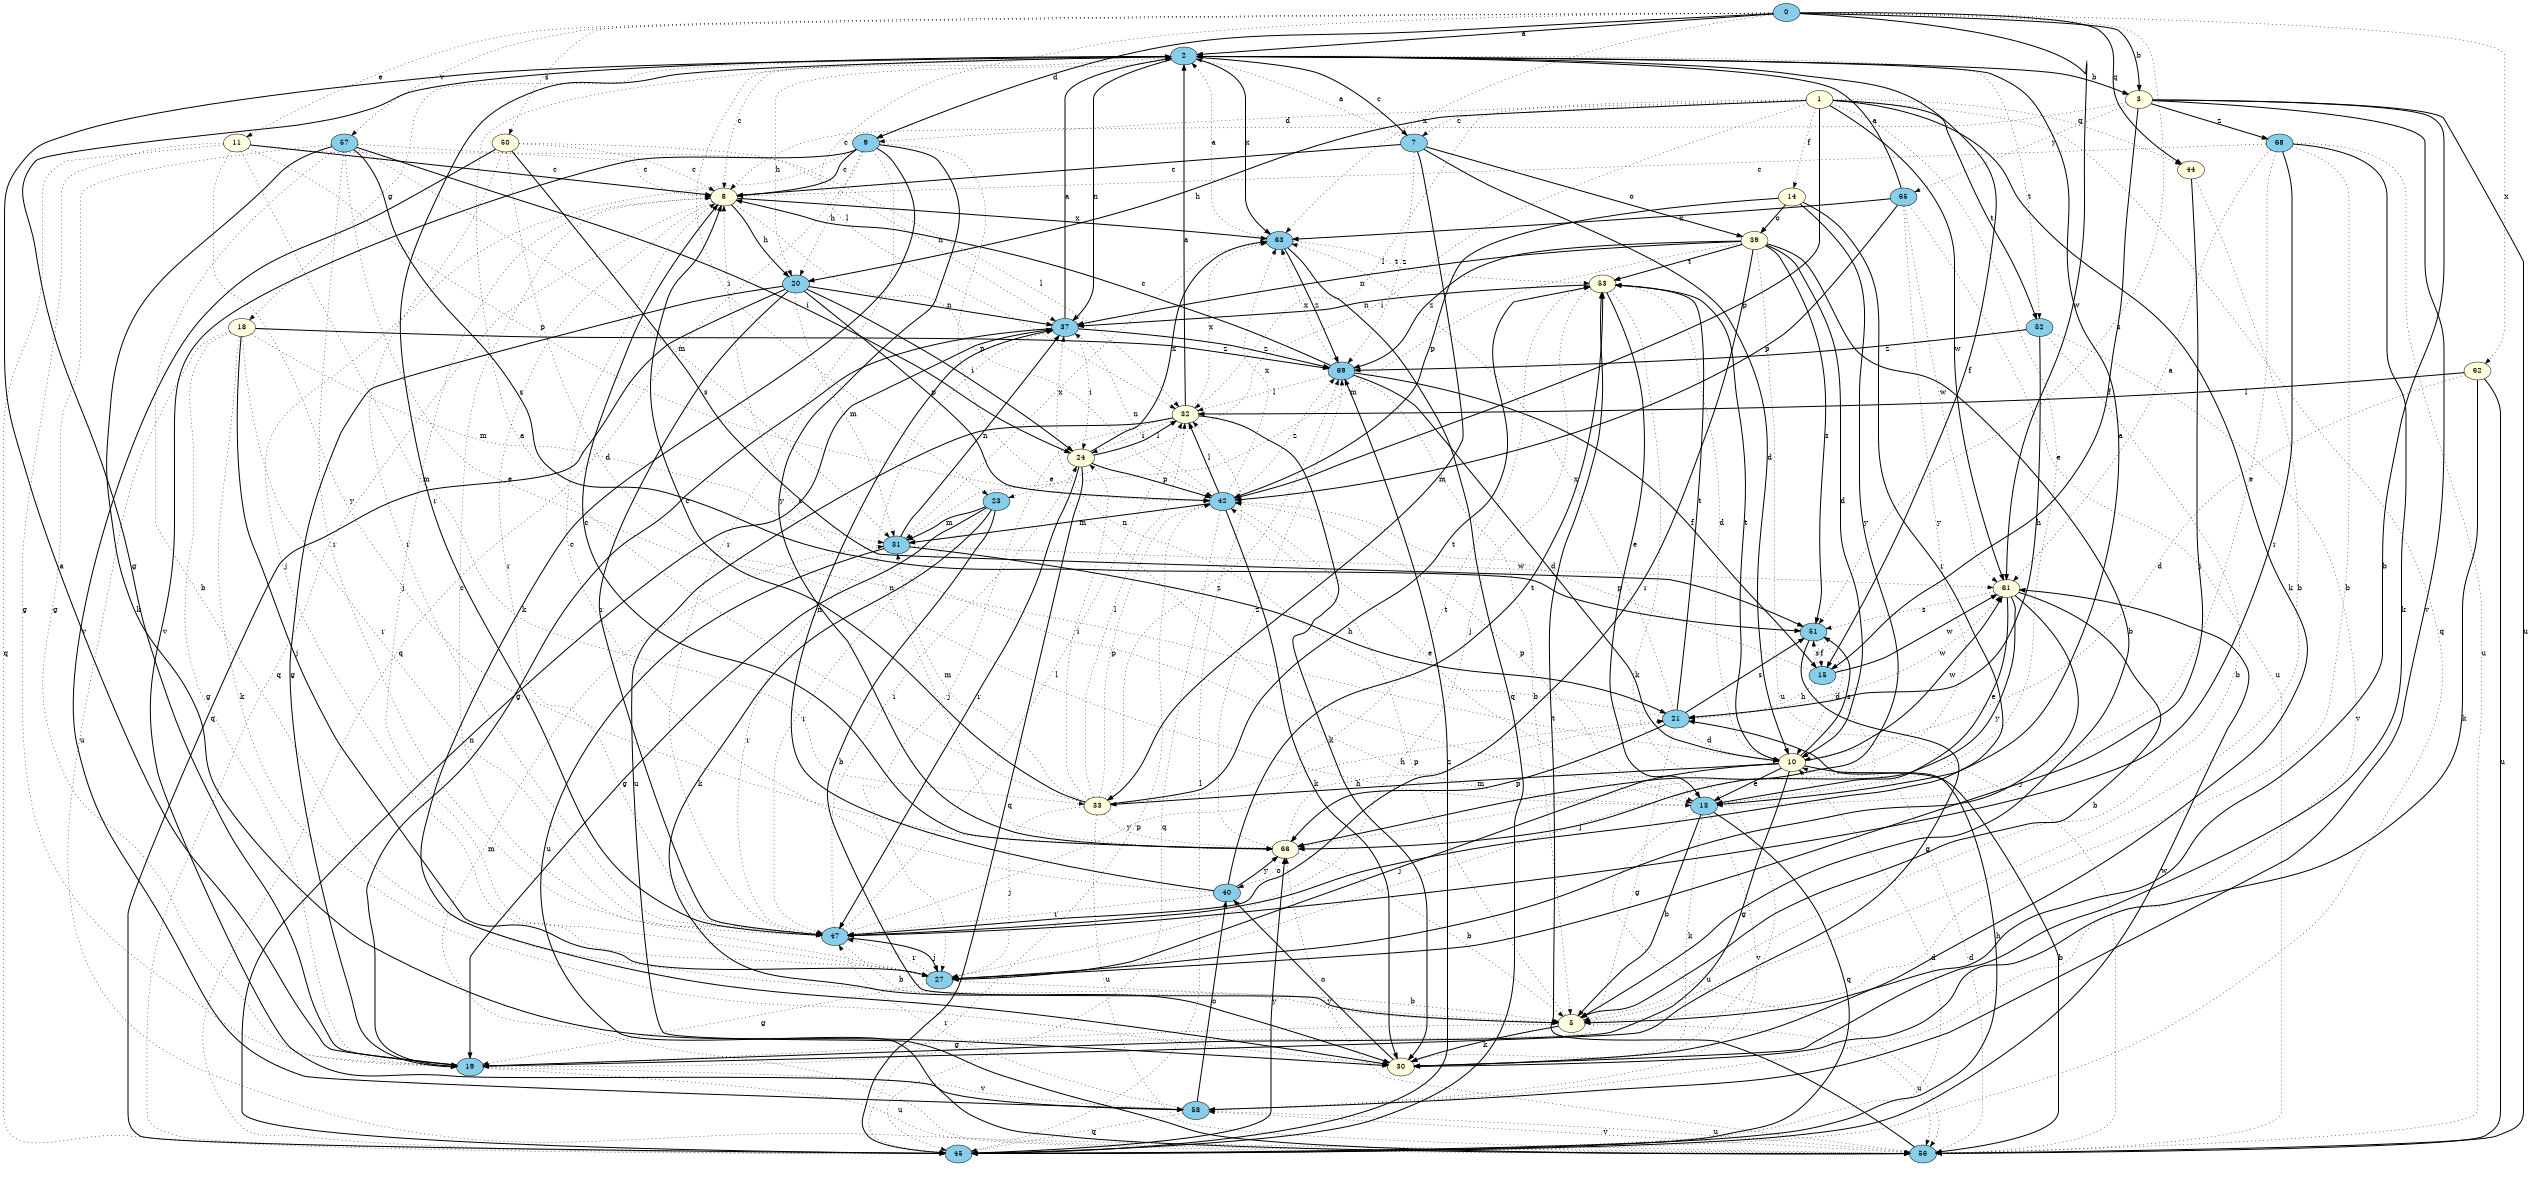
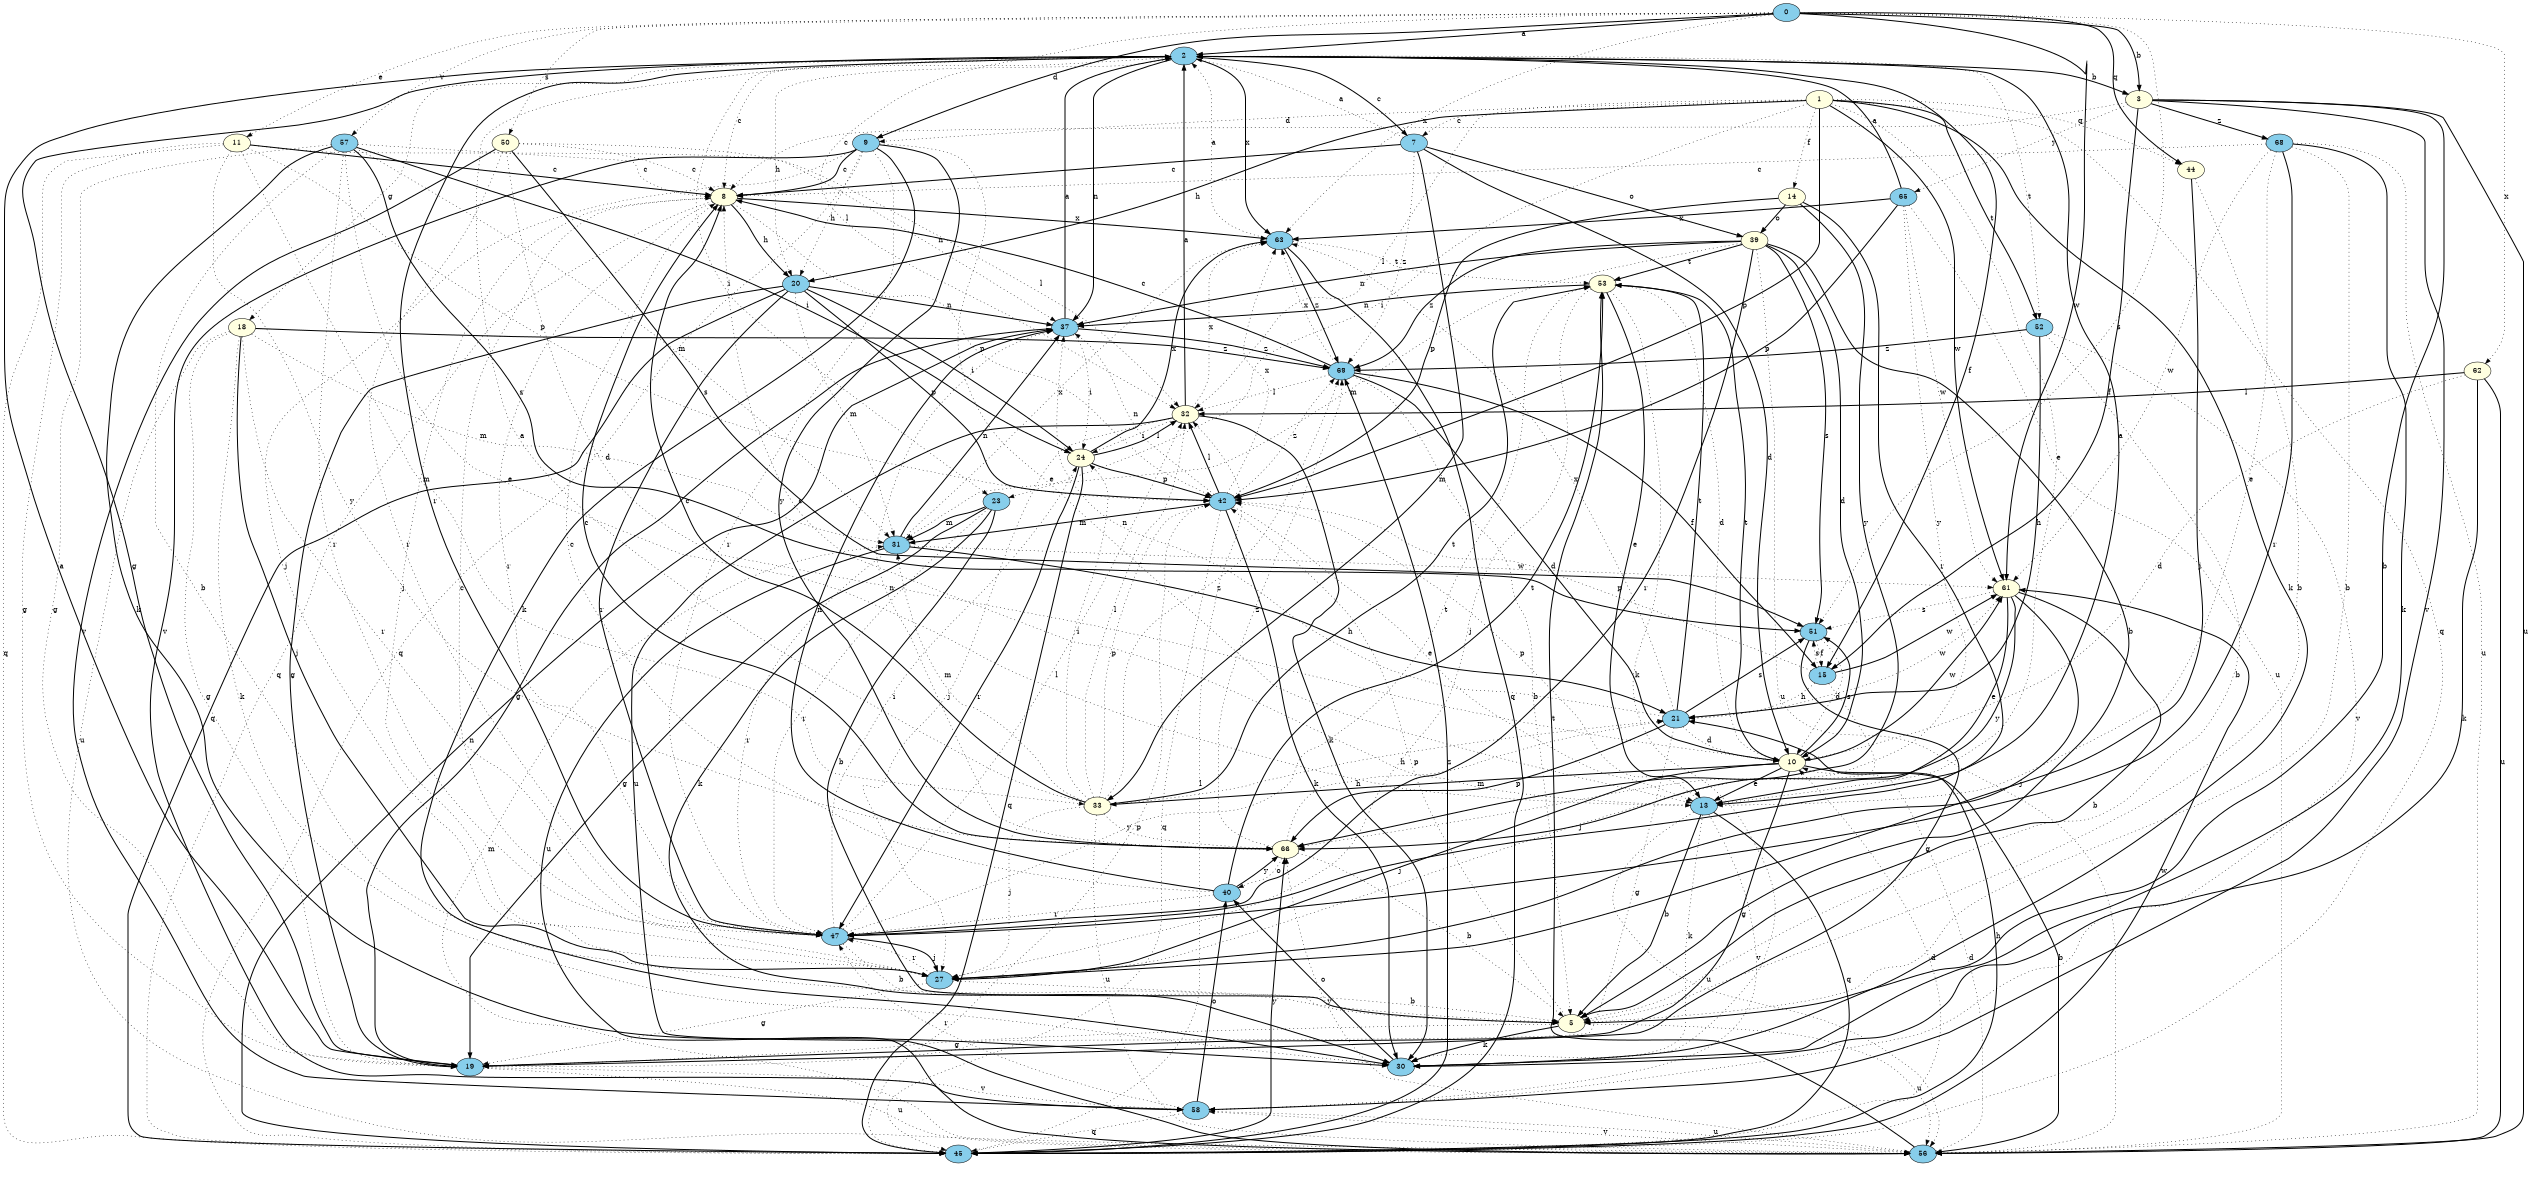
  strict digraph {
    node [fillcolor=skyblue style=filled]
    edge [style=dotted]
    0
    2
    3 [fillcolor=lightyellow]
    9
    11 [fillcolor=lightyellow]
    32 [fillcolor=lightyellow]
    44 [fillcolor=lightyellow]
    50 [fillcolor=lightyellow]
    51
    57
    61 [fillcolor=lightyellow]
    62 [fillcolor=lightyellow]
    63
    7
    20
    23
    52
    8 [fillcolor=lightyellow]
    15
    18 [fillcolor=lightyellow]
    19
    37
    47
    5 [fillcolor=lightyellow]
    56
    58
    65
    68
    13
-   30 [fillcolor=lightyellow]
+   30
    45
    27
    66 [fillcolor=lightyellow]
    42
    33 [fillcolor=lightyellow]
    24 [fillcolor=lightyellow]
    10 [fillcolor=lightyellow]
    n38 [label=31]
    69
    53 [fillcolor=lightyellow]
    1 [fillcolor=lightyellow]
    14 [fillcolor=lightyellow]
    39 [fillcolor=lightyellow]
    40
    21
    0 -> 2 [label=a style=bold]
    0 -> 3 [label=b style=bold]
    0 -> 9 [label=d style=bold]
    0 -> 11 [label=e]
    0 -> 32 [label=l]
    0 -> 44 [label=q style=bold]
    0 -> 50 [label=s]
    0 -> 51 [label=s]
    0 -> 57 [label=v]
    0 -> 61 [label=w style=bold]
    0 -> 62 [label=x]
    0 -> 63 [label=x]
    2 -> 3 [label=b style=bold]
    2 -> 63 [label=x style=bold]
    2 -> 7 [label=c style=bold]
    2 -> 20 [label=h]
    2 -> 23 [label=i]
    2 -> 52 [label=t]
    2 -> 8 [label=c]
    2 -> 15 [label=f style=bold]
    2 -> 18 [label=g]
    2 -> 19 [label=g style=bold]
    2 -> 37 [label=n style=bold]
    2 -> 47 [label=r style=bold]
    3 -> 8 [label=c]
    3 -> 15 [label=f style=bold]
    3 -> 5 [label=b style=bold]
    3 -> 56 [label=u style=bold]
    3 -> 58 [label=v style=bold]
    3 -> 65 [label=y]
    3 -> 68 [label=z style=bold]
    9 -> 20 [label=h]
    9 -> 8 [label=c style=bold]
    9 -> 47 [label=r]
    9 -> 58 [label=v style=bold]
    9 -> 13 [label=e]
    9 -> 30 [label=k style=bold]
    9 -> 45 [label=q]
    9 -> 27 [label=j]
    9 -> 66 [label=y style=bold]
    11 -> 32 [label=l]
    11 -> 8 [label=c style=bold]
    11 -> 19 [label=g]
    11 -> 45 [label=q]
    11 -> 66 [label=y]
    11 -> 42 [label=p]
    11 -> 33 [label=m]
    32 -> 2 [label=a style=bold]
    32 -> 63 [label=x]
    32 -> 56 [label=u style=bold]
    32 -> 30 [label=k style=bold]
    32 -> 27 [label=j]
    32 -> 24 [label=i]
    44 -> 5 [label=b]
    44 -> 27 [label=j style=bold]
    50 -> 51 [label=s style=bold]
    50 -> 8 [label=c]
    50 -> 37 [label=n]
    50 -> 47 [label=r]
    50 -> 58 [label=v style=bold]
    50 -> 10 [label=d]
    51 -> 15 [label=f]
    51 -> 19 [label=g style=bold]
    51 -> 10 [label=d]
    57 -> 51 [label=s style=bold]
    57 -> 8 [label=c]
    57 -> 19 [label=g]
    57 -> 47 [label=r]
    57 -> 5 [label=b]
    57 -> 13 [label=e]
    57 -> 30 [label=k style=bold]
    57 -> 24 [label=i style=bold]
    57 -> n38 [label=m]
    61 -> 51 [label=s]
    61 -> 5 [label=b style=bold]
    61 -> 13 [label=e style=bold]
    61 -> 27 [label=j style=bold]
    61 -> 66 [label=y style=bold]
    62 -> 32 [label=l style=bold]
    62 -> 56 [label=u style=bold]
    62 -> 30 [label=k style=bold]
    62 -> 10 [label=d]
    63 -> 2 [label=a]
    63 -> 45 [label=q style=bold]
    63 -> 69 [label=z style=bold]
    63 -> 53 [label=t]
    7 -> 2 [label=a]
    7 -> 8 [label=c style=bold]
    7 -> 33 [label=m style=bold]
    7 -> 10 [label=d style=bold]
    7 -> 69 [label=z]
    7 -> 39 [label=o style=bold]
    20 -> 19 [label=g style=bold]
    20 -> 37 [label=n style=bold]
    20 -> 47 [label=r style=bold]
    20 -> 45 [label=q style=bold]
    20 -> 42 [label=p style=bold]
    20 -> 24 [label=i style=bold]
    20 -> n38 [label=m]
    23 -> 19 [label=g style=bold]
    23 -> 47 [label=r]
    23 -> 5 [label=b style=bold]
    23 -> 30 [label=k style=bold]
    23 -> n38 [label=m style=bold]
    52 -> 5 [label=b]
    52 -> 58 [label=v]
    52 -> 69 [label=z style=bold]
    52 -> 21 [label=h style=bold]
    8 -> 63 [label=x style=bold]
    8 -> 20 [label=h style=bold]
    8 -> 47 [label=r]
    8 -> 45 [label=q]
    8 -> 27 [label=j]
    8 -> 42 [label=p]
    15 -> 51 [label=s]
    15 -> 61 [label=w style=bold]
    15 -> 27 [label=j]
    15 -> 42 [label=p]
    15 -> 21 [label=h]
    18 -> 19 [label=g]
    18 -> 47 [label=r]
    18 -> 56 [label=u]
    18 -> 30 [label=k]
    18 -> 27 [label=j style=bold]
    18 -> n38 [label=m]
    18 -> 69 [label=z style=bold]
    19 -> 2 [label=a style=bold]
    19 -> 56 [label=u]
    19 -> 58 [label=v]
    37 -> 2 [label=a style=bold]
    37 -> 19 [label=g style=bold]
    37 -> 24 [label=i]
    37 -> 69 [label=z style=bold]
    47 -> 32 [label=l]
    47 -> 5 [label=b]
    47 -> 27 [label=j style=bold]
    47 -> 24 [label=i]
    47 -> 53 [label=t]
    5 -> 19 [label=g]
    5 -> 56 [label=u]
    5 -> 30 [label=k style=bold]
    5 -> 42 [label=p]
    56 -> 58 [label=v]
    56 -> 66 [label=y]
    56 -> 10 [label=d]
    56 -> n38 [label=m]
    56 -> 53 [label=t style=bold]
    58 -> 47 [label=r]
    58 -> 56 [label=u]
    58 -> 45 [label=q]
    58 -> 40 [label=o style=bold]
    65 -> 2 [label=a style=bold]
    65 -> 61 [label=w]
    65 -> 63 [label=x style=bold]
    65 -> 56 [label=u]
    65 -> 66 [label=y]
    65 -> 42 [label=p style=bold]
-   68 -> 61 [label=a]
+   68 -> 61 [label=w]
    68 -> 8 [label=c]
    68 -> 47 [label=r style=bold]
    68 -> 5 [label=b]
    68 -> 56 [label=u]
    68 -> 13 [label=e]
    68 -> 30 [label=k style=bold]
    13 -> 2 [label=a style=bold]
    13 -> 8 [label=c]
    13 -> 5 [label=b style=bold]
    13 -> 56 [label=u]
    13 -> 58 [label=v]
    13 -> 30 [label=k]
    13 -> 45 [label=q style=bold]
    13 -> 42 [label=p]
    30 -> 40 [label=o style=bold]
    45 -> 32 [label=l]
    45 -> 61 [label=w style=bold]
    45 -> 37 [label=n style=bold]
    45 -> 66 [label=y style=bold]
    45 -> 42 [label=p]
    45 -> 10 [label=d]
    45 -> 69 [label=z style=bold]
    45 -> 21 [label=h style=bold]
    27 -> 8 [label=c]
    27 -> 19 [label=g]
    27 -> 47 [label=r]
    27 -> 5 [label=b]
    66 -> 8 [label=c style=bold]
    66 -> 37 [label=n]
    66 -> 5 [label=b]
    66 -> 69 [label=z]
    66 -> 40 [label=o]
    66 -> 21 [label=h]
    42 -> 32 [label=l style=bold]
    42 -> 63 [label=x]
    42 -> 37 [label=n]
    42 -> 13 [label=e]
    42 -> 30 [label=k style=bold]
    42 -> 45 [label=q]
    42 -> n38 [label=m style=bold]
    42 -> 69 [label=z]
    33 -> 2 [label=a]
    33 -> 32 [label=l]
    33 -> 8 [label=c style=bold]
    33 -> 56 [label=u]
    33 -> 27 [label=j]
    33 -> 66 [label=y]
    33 -> 42 [label=p]
    33 -> 24 [label=i]
    33 -> n38 [label=m]
    33 -> 69 [label=z]
    33 -> 53 [label=t style=bold]
    33 -> 21 [label=h]
    24 -> 32 [label=l style=bold]
    24 -> 63 [label=x style=bold]
    24 -> 47 [label=r style=bold]
    24 -> 45 [label=q style=bold]
    24 -> 42 [label=p style=bold]
    10 -> 51 [label=s style=bold]
    10 -> 61 [label=w style=bold]
    10 -> 19 [label=g style=bold]
    10 -> 56 [label=b style=bold]
    10 -> 13 [label=e style=bold]
    10 -> 27 [label=j style=bold]
    10 -> 33 [label=m style=bold]
    10 -> 53 [label=t style=bold]
    n38 -> 61 [label=w]
    n38 -> 63 [label=x]
    n38 -> 37 [label=n style=bold]
    n38 -> 47 [label=r]
    n38 -> 56 [label=u style=bold]
    n38 -> 21 [label=h style=bold]
    69 -> 32 [label=l]
    69 -> 63 [label=x]
    69 -> 8 [label=c style=bold]
    69 -> 15 [label=f style=bold]
    69 -> 5 [label=b]
    69 -> 10 [label=d style=bold]
    53 -> 37 [label=n style=bold]
    53 -> 13 [label=e style=bold]
    53 -> 30 [label=k]
    53 -> 27 [label=j]
    53 -> 10 [label=d]
    1 -> 9 [label=d]
    1 -> 32 [label=l]
    1 -> 44 [label=q]
    1 -> 61 [label=w style=bold]
    1 -> 7 [label=c]
    1 -> 20 [label=h style=bold]
    1 -> 23 [label=i]
    1 -> 52 [label=t style=bold]
    1 -> 13 [label=e]
    1 -> 30 [label=k style=bold]
    1 -> 45 [label=q]
    1 -> 42 [label=p style=bold]
    1 -> 14 [label=f]
    14 -> 47 [label=r style=bold]
    14 -> 66 [label=y style=bold]
    14 -> 42 [label=p style=bold]
    14 -> 39 [label=o style=bold]
    39 -> 51 [label=s style=bold]
    39 -> 37 [label=n style=bold]
    39 -> 47 [label=r style=bold]
    39 -> 5 [label=b style=bold]
    39 -> 56 [label=u]
    39 -> 10 [label=d style=bold]
    39 -> n38 [label=m]
    39 -> 69 [label=z style=bold]
    39 -> 53 [label=t style=bold]
    40 -> 8 [label=c]
    40 -> 37 [label=n style=bold]
    40 -> 47 [label=r]
    40 -> 66 [label=y style=bold]
    40 -> 53 [label=t style=bold]
    21 -> 51 [label=s style=bold]
    21 -> 61 [label=w]
    21 -> 63 [label=x]
    21 -> 19 [label=g]
    21 -> 37 [label=n]
    21 -> 66 [label=p style=bold]
    21 -> 10 [label=d]
    21 -> 53 [label=t style=bold]
  }
